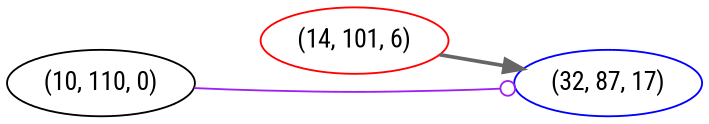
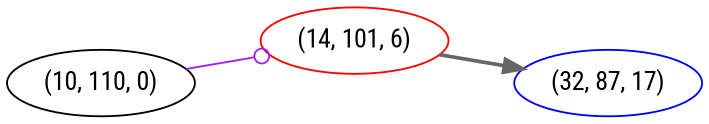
  digraph {
    fontname="Roboto Condensed"
    rankdir=LR
    node [fontname="Roboto Condensed"]
    edge [fontname="Roboto Condensed"]
    "(10, 110, 0)" [color=black]
    n2 [color=red label="(14, 101, 6)"]
    "(32, 87, 17)" [color=blue]
-   "(10, 110, 0)" -> "(32, 87, 17)" [arrowhead=odot color=purple style=solid]
+   "(10, 110, 0)" -> n2 [arrowhead=odot color=purple style=solid]
    n2 -> "(32, 87, 17)" [arrowhead=normal color=gray40 style=bold]
  }
